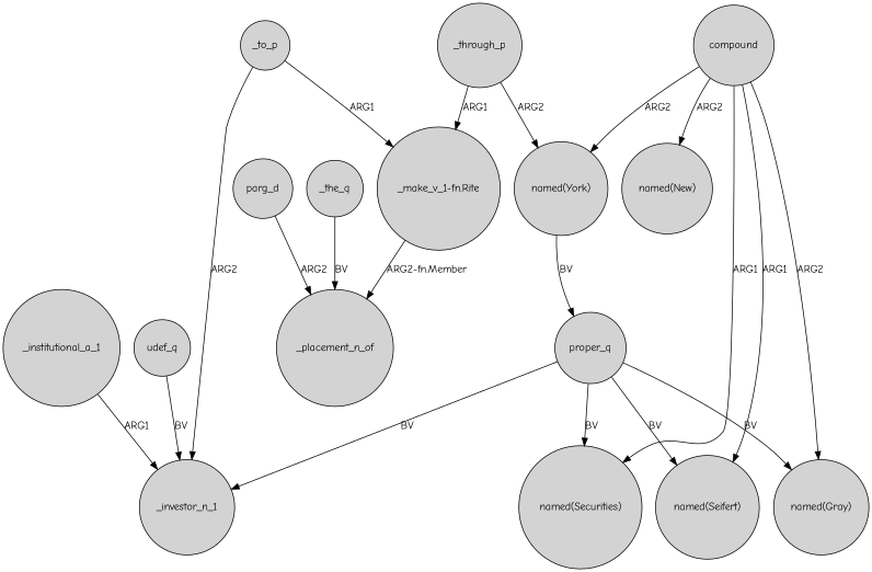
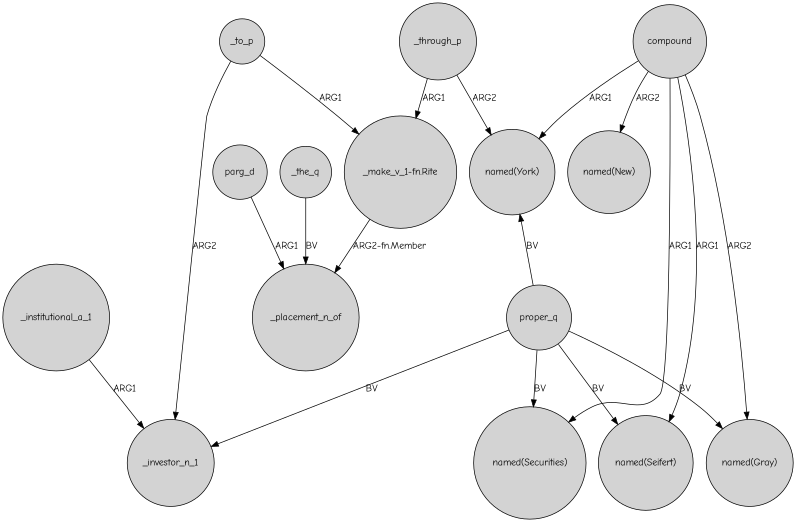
  digraph {
    fontname="Comic Neue"
    node [fontname="Comic Neue" shape=circle style=filled]
    edge [fontname="Comic Neue"]
    _through_p
    "_make_v_1-fn.Rite"
    "named(York)"
    _placement_n_of
    proper_q
    "named(Securities)"
    "named(Gray)"
    "named(Seifert)"
    _investor_n_1
    compound
    "named(New)"
    _to_p
    parg_d
-   udef_q
    _the_q
    _institutional_a_1
    _through_p -> "_make_v_1-fn.Rite" [label=ARG1]
    _through_p -> "named(York)" [label=ARG2]
    "_make_v_1-fn.Rite" -> _placement_n_of [label="ARG2-fn.Member"]
-   "named(York)" -> proper_q [label=BV]
+   proper_q -> "named(York)" [label=BV]
    proper_q -> "named(Securities)" [label=BV]
    proper_q -> "named(Gray)" [label=BV]
    proper_q -> "named(Seifert)" [label=BV]
    proper_q -> _investor_n_1 [label=BV]
-   compound -> "named(York)" [label=ARG2]
+   compound -> "named(York)" [label=ARG1]
    compound -> "named(Securities)" [label=ARG1]
    compound -> "named(Gray)" [label=ARG2]
    compound -> "named(Seifert)" [label=ARG1]
    compound -> "named(New)" [label=ARG2]
    _to_p -> "_make_v_1-fn.Rite" [label=ARG1]
    _to_p -> _investor_n_1 [label=ARG2]
-   parg_d -> _placement_n_of [label=ARG2]
-   udef_q -> _investor_n_1 [label=BV]
+   parg_d -> _placement_n_of [label=ARG1]
    _the_q -> _placement_n_of [label=BV]
    _institutional_a_1 -> _investor_n_1 [label=ARG1]
  }
